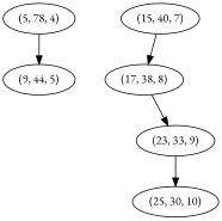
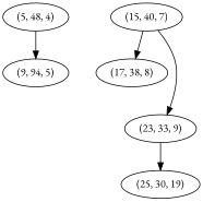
  digraph {
    fontname="EB Garamond"
    node [fontname="EB Garamond"]
    edge [fontname="EB Garamond"]
-   "(5, 48, 4)" [label="(5, 78, 4)"]
-   "(9, 44, 5)"
+   "(5, 48, 4)"
+   "(9, 44, 5)" [label="(9, 94, 5)"]
    "(15, 40, 7)"
    "(17, 38, 8)"
    n5 [label="(23, 33, 9)"]
-   "(25, 30, 10)"
+   "(25, 30, 10)" [label="(25, 30, 19)"]
    "(5, 48, 4)" -> "(9, 44, 5)"
    "(15, 40, 7)" -> "(17, 38, 8)"
-   "(17, 38, 8)" -> n5
+   "(15, 40, 7)" -> n5
    n5 -> "(25, 30, 10)"
  }
